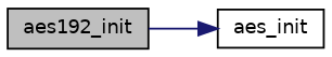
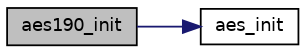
  digraph {
    rankdir=LR
    node [color=black fontname=Helvetica fontsize=10 shape=record]
-   n1 [fillcolor=grey75 fontcolor=black height=0.2 label=aes192_init style=filled width=0.4]
+   n1 [fillcolor=grey75 fontcolor=black height=0.2 label=aes190_init style=filled width=0.4]
    n2 [height=0.2 label=aes_init width=0.4]
    n1 -> n2 [color=midnightblue fontname=Helvetica fontsize=10 labelfontname=Helvetica labelfontsize=10 style=solid]
  }
